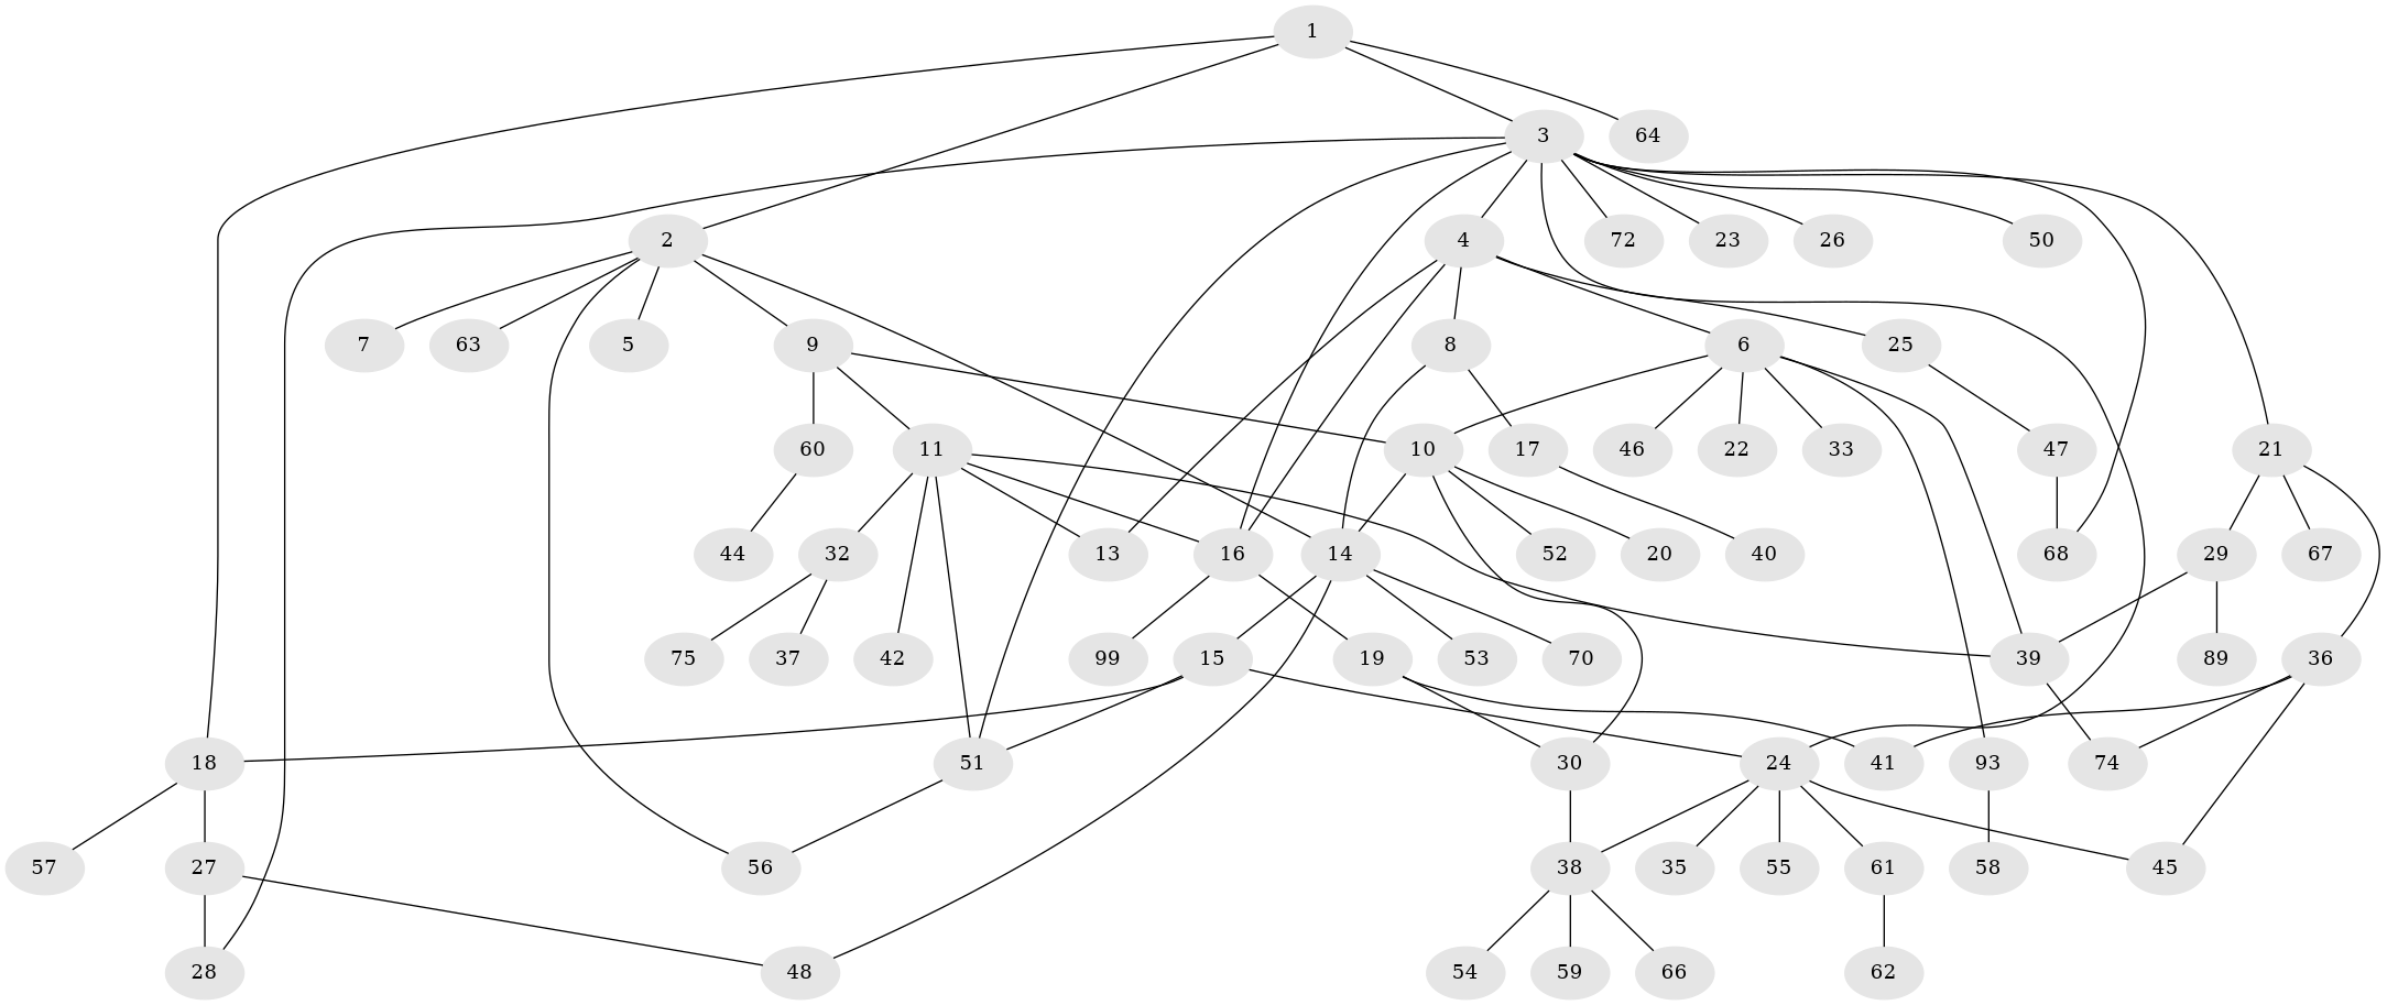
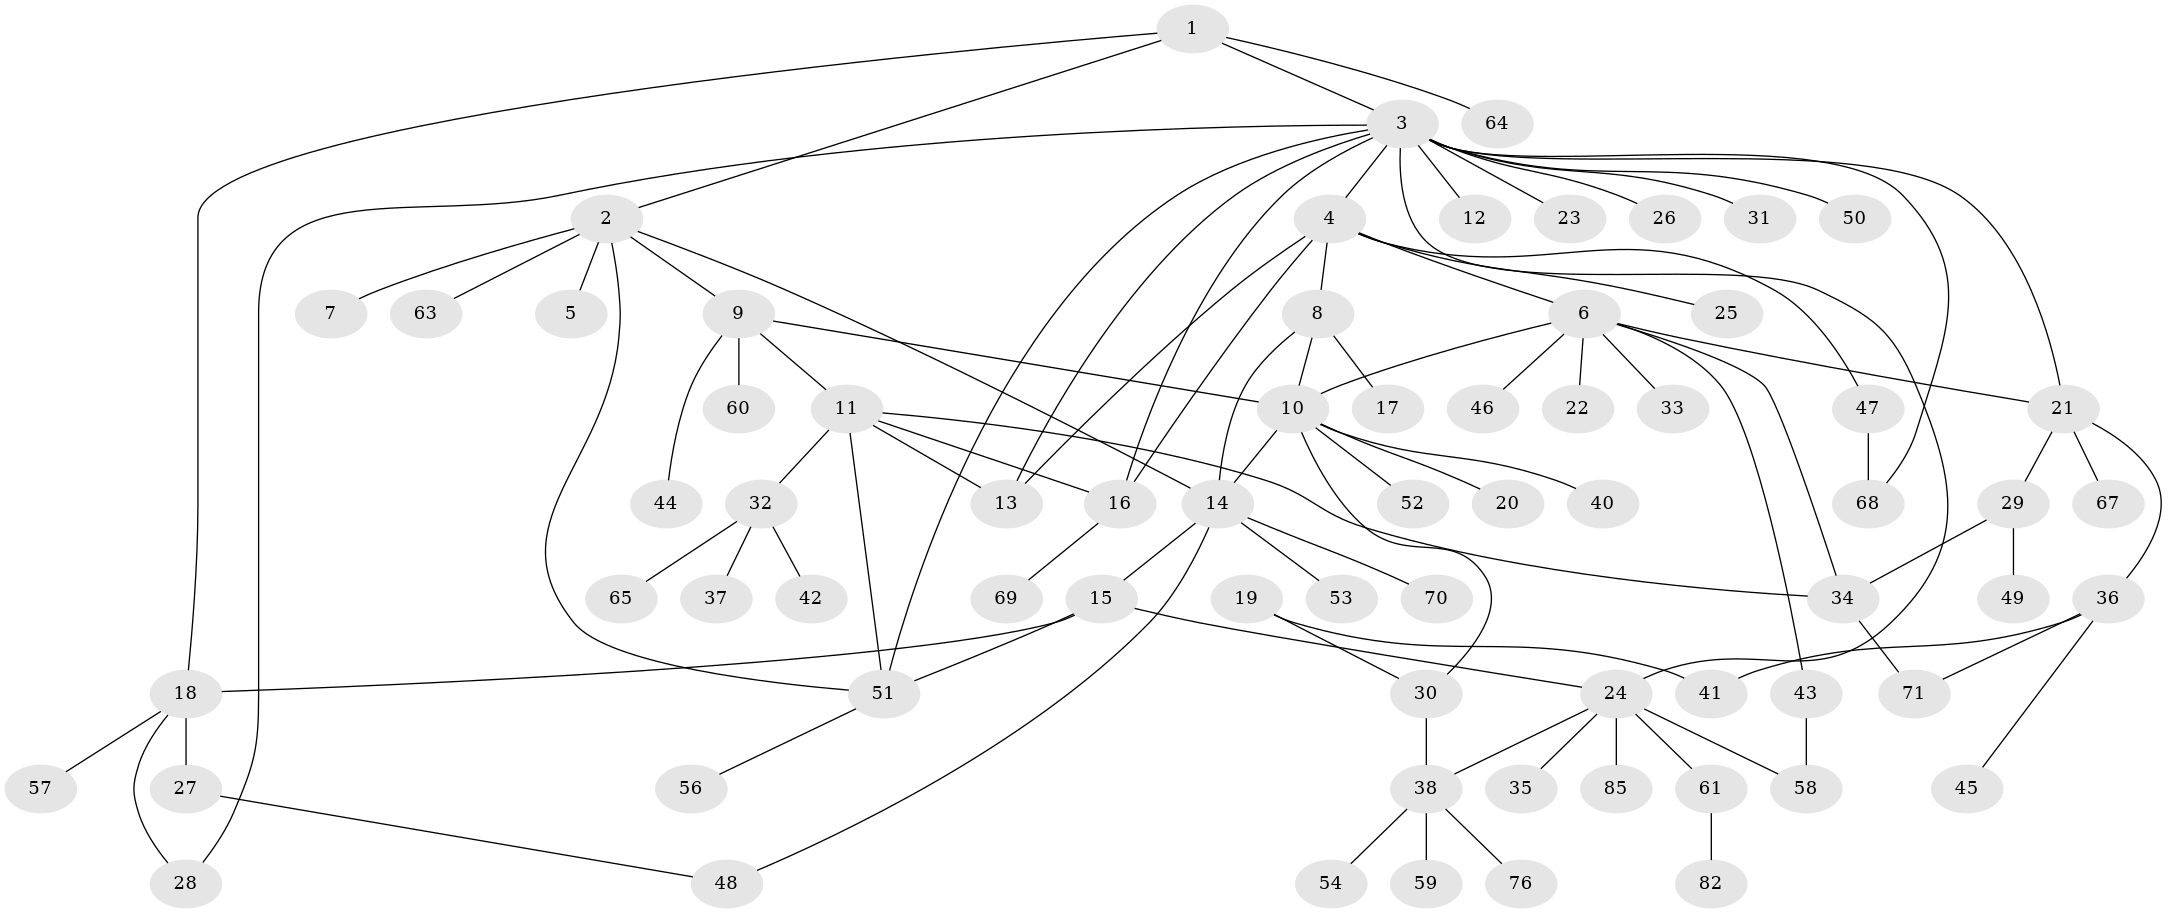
  graph {
    node [color=gray90 style=filled]
    1
    2
    3
    18
    64
    5
    7
    9
    14
    51
    63
    4
-   12 [label=72]
+   12
    13
    16
    21
    23
    24
    26
    28
+   31
    50
    68
    27
    57
    10
    11
    44
    60
    15
    48
    53
    70
    56
    6
    8
    25
    47
    19
-   69 [label=99]
+   69
    29
    36
    67
    35
    38
-   55
+   55 [label=85]
    58
    61
    22
    33
-   34 [label=39]
-   43 [label=93]
+   34
+   43
    46
    17
    52
    20
    30
    40
-   71 [label=74]
+   71
    32
    42
    37
-   65 [label=75]
+   65
    41
-   49 [label=89]
+   49
    45
    54
    59
-   66
-   62
+   66 [label=76]
+   62 [label=82]
    1 -- 2
    1 -- 3
    1 -- 18
    1 -- 64
    2 -- 5
    2 -- 7
    2 -- 9
    2 -- 14
-   2 -- 56
+   2 -- 51
    2 -- 63
    3 -- 51
    3 -- 4
    3 -- 12
+   3 -- 13
    3 -- 16
    3 -- 21
    3 -- 23
    3 -- 24
    3 -- 26
    3 -- 28
+   3 -- 31
    3 -- 50
    3 -- 68
-   27 -- 28
+   18 -- 28
    18 -- 27
    18 -- 57
    9 -- 10
    9 -- 11
-   60 -- 44
+   9 -- 44
    9 -- 60
    14 -- 15
    14 -- 48
    14 -- 53
    14 -- 70
    51 -- 56
    4 -- 13
    4 -- 16
    4 -- 6
    4 -- 8
    4 -- 25
-   25 -- 47
-   16 -- 19
+   4 -- 47
    16 -- 69
    21 -- 29
    21 -- 36
    21 -- 67
    24 -- 35
    24 -- 38
    24 -- 55
-   24 -- 45
+   24 -- 58
    24 -- 61
    27 -- 48
    10 -- 14
    10 -- 52
    10 -- 20
    10 -- 30
-   17 -- 40
+   10 -- 40
    11 -- 51
    11 -- 13
    11 -- 16
    11 -- 34
    11 -- 32
-   11 -- 42
+   32 -- 42
    15 -- 18
    15 -- 51
    15 -- 24
+   6 -- 21
    6 -- 10
    6 -- 22
    6 -- 33
    6 -- 34
    6 -- 43
    6 -- 46
    8 -- 14
+   8 -- 10
    8 -- 17
    47 -- 68
    19 -- 30
    19 -- 41
    29 -- 34
    29 -- 49
    36 -- 71
    36 -- 41
    36 -- 45
    38 -- 54
    38 -- 59
    38 -- 66
    61 -- 62
    34 -- 71
    43 -- 58
    30 -- 38
    32 -- 37
    32 -- 65
  }
